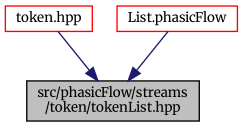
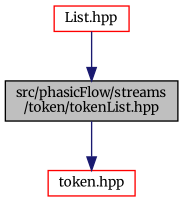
  digraph {
    fontname=Merriweather
    node [color=red fillcolor=white fontname=Merriweather fontsize=10 shape=record style=filled]
    edge [color=midnightblue fontname=Merriweather fontsize=10 labelfontname=Helvetica labelfontsize=10 style=solid]
    n1 [color=black fillcolor=grey75 fontcolor=black height=0.2 label="src/phasicFlow/streams\l/token/tokenList.hpp" width=0.4]
    n2 [height=0.2 label="token.hpp" width=0.4]
-   n3 [height=0.2 label="List.phasicFlow" width=0.4]
-   n2 -> n1
+   n3 [height=0.2 label="List.hpp" width=0.4]
+   n1 -> n2
    n3 -> n1
  }
